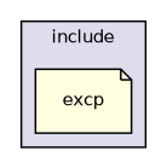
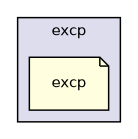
  digraph {
    compound=true
    n1 [fillcolor=lightyellow fontname=Helvetica fontsize=10 label=excp pencolor=black shape=note style=filled]
    subgraph cluster_1 {
      bgcolor="#ddddee"
      fontname=Helvetica
      fontsize=10
-     label=include
+     label=excp
      pencolor=black
      n1
    }
  }
